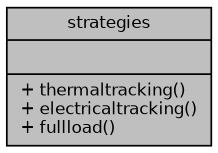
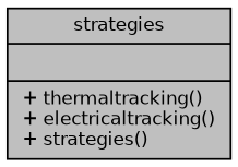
  digraph {
-   n1 [color=black fillcolor=grey75 fontcolor=black fontname=Helvetica fontsize=10 height=0.2 label="{strategies\n||+ thermaltracking()\l+ electricaltracking()\l+ fullload()\l}" shape=record style=filled width=0.4]
+   n1 [color=black fillcolor=grey75 fontcolor=black fontname=Helvetica fontsize=10 height=0.2 label="{strategies\n||+ thermaltracking()\l+ electricaltracking()\l+ strategies()\l}" shape=record style=filled width=0.4]
  }
